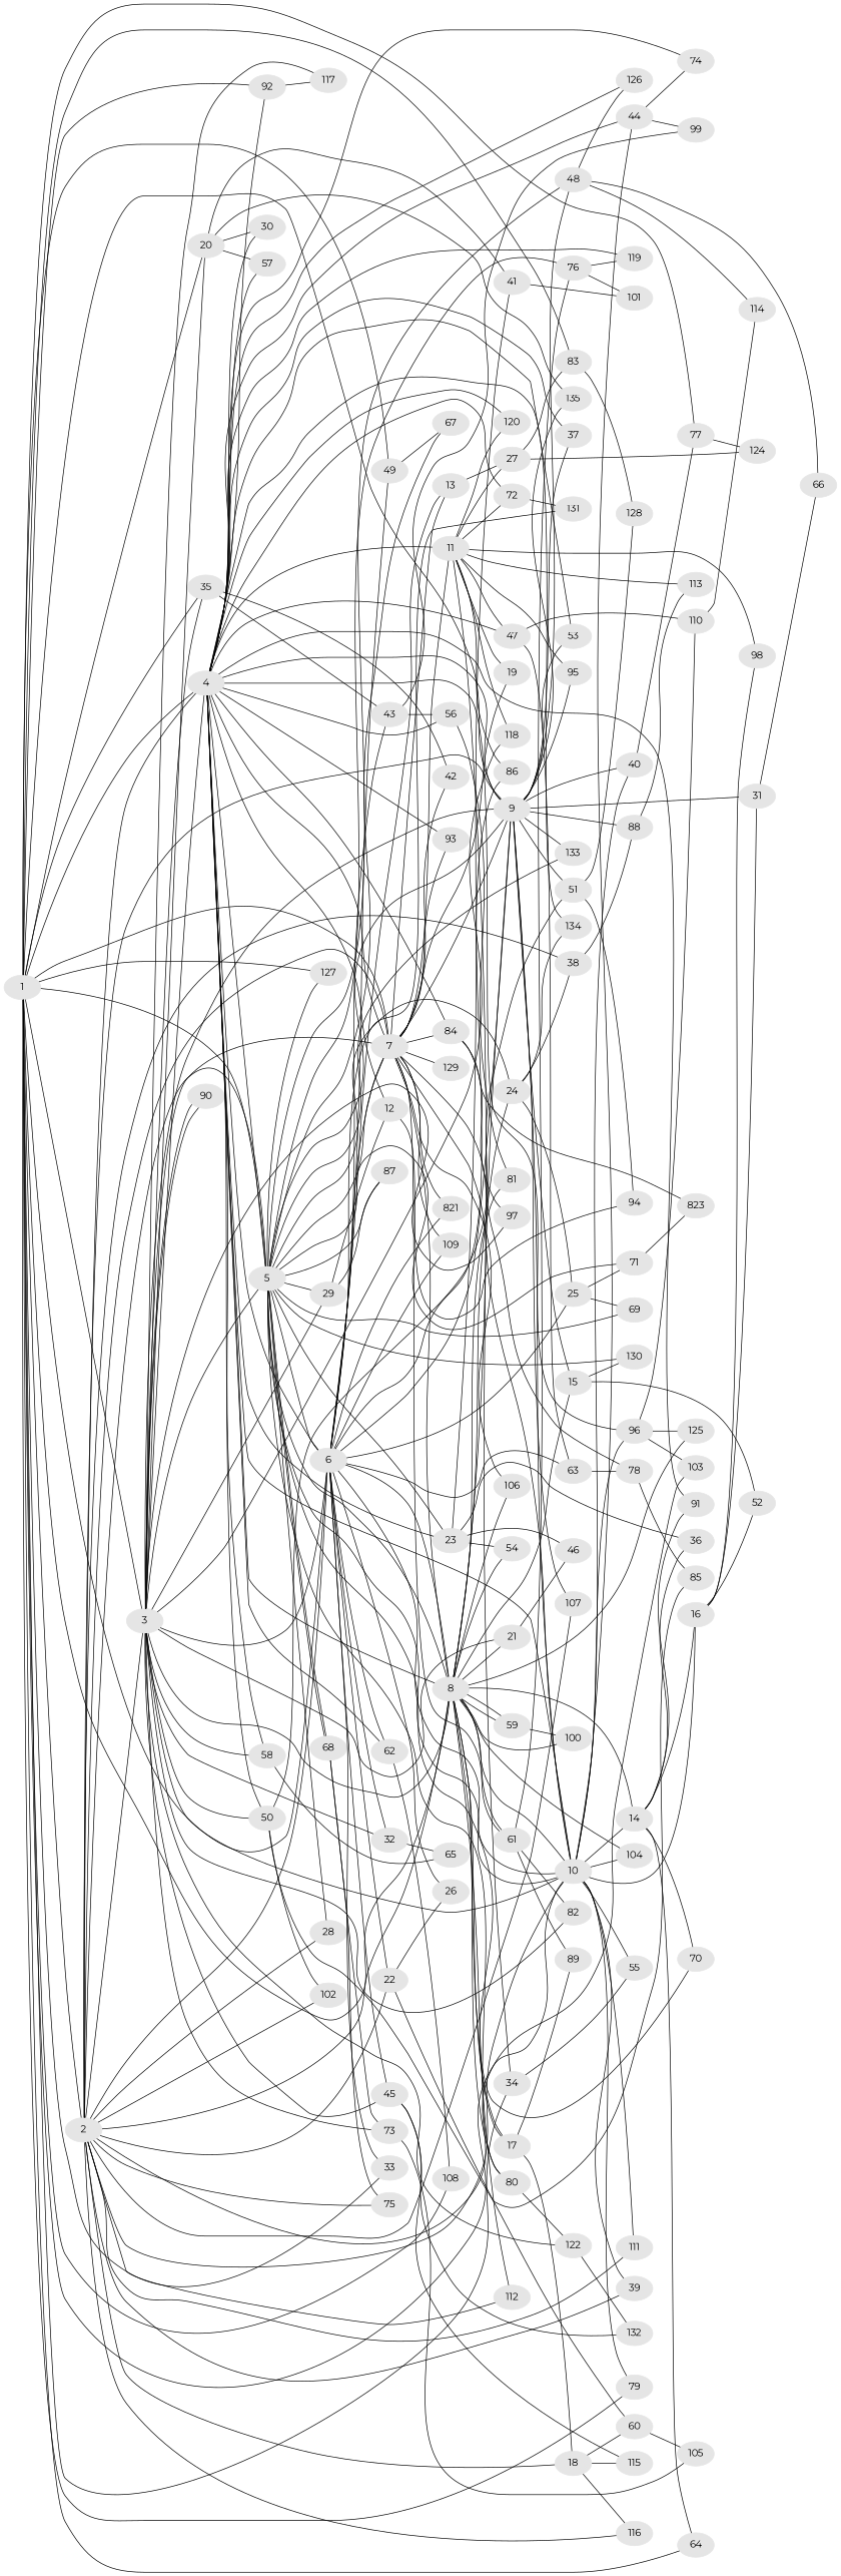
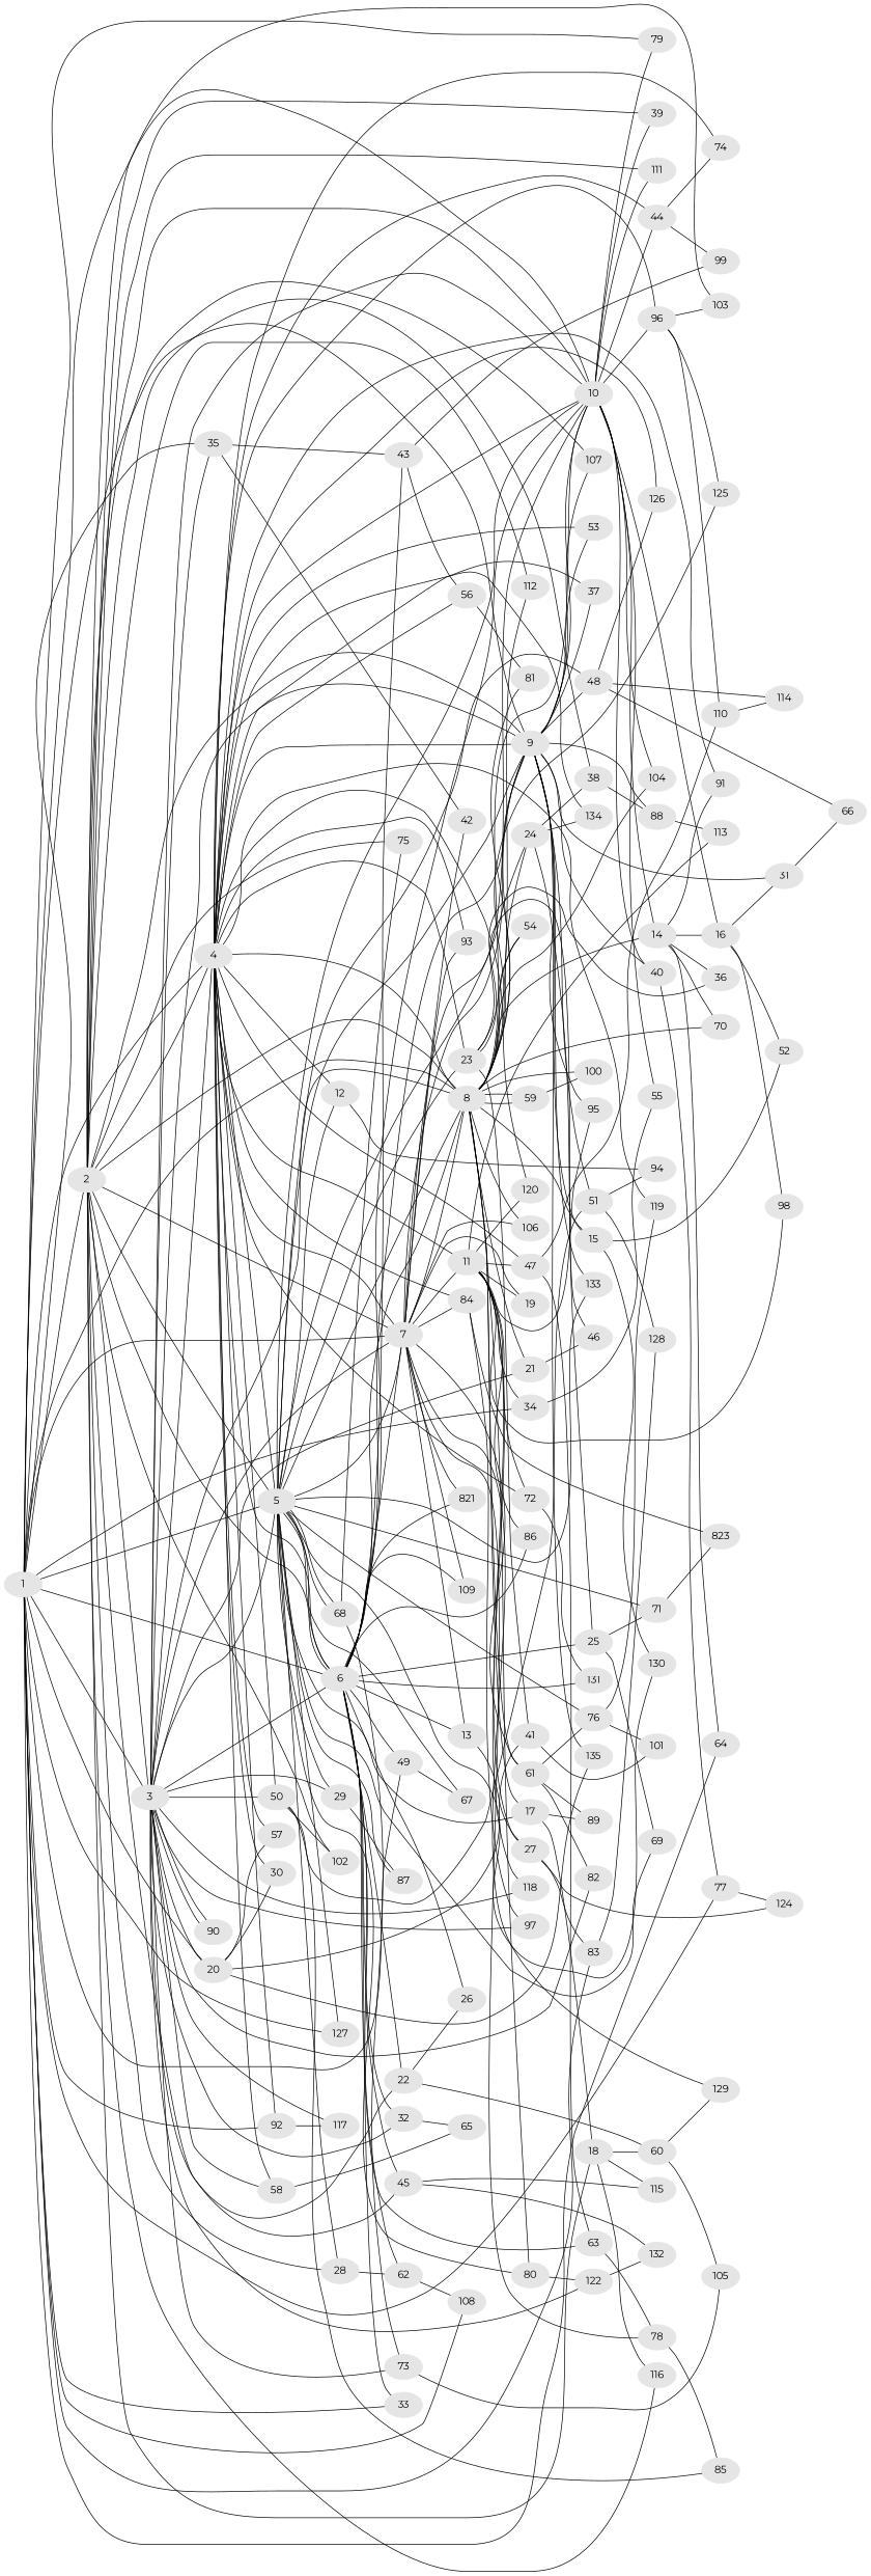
  graph {
    fontname=Montserrat
    rankdir=LR
    node [color=gray90 fontname=Montserrat style=filled]
    edge [fontname=Montserrat]
    1
    2
    3
    4
    5
    6
    7
    8
    9
    10
    20
    33
    34
    35
    49
    64
    77
    79
    83
    92
    108
    127
    18
    22
    28
    38
    39
    75
    102
    103
    107
    111
    112
    116
    21
    29
    32
    45
    50
    58
    73
    82
    90
    97
    117
    118
    122
    11
    12
    23
    30
    37
    44
    47
    53
    56
    57
    62
    72
    74
    84
    91
    93
    96
    119
    120
    126
    134
    17
    24
    48
    67
    68
    69
    71
    76
    80
    87
    130
    133
    13
    25
    26
    43
    63
    86
    109
    n88 [label=821]
    131
    19
    42
    61
    78
    106
    129
    14
    15
    54
    59
    70
    81
    100
    104
    125
    31
    40
    51
    88
    95
    135
    16
    55
    41
    124
    128
    60
    115
    46
    65
    132
    85
    105
    27
    98
    113
    94
    36
    99
    110
    n130 [label=823]
    89
    66
    114
    101
    52
    1 -- 2
    1 -- 3
    1 -- 4
    1 -- 5
    1 -- 6
    1 -- 7
    1 -- 8
    1 -- 9
    1 -- 10
    1 -- 20
    1 -- 33
    1 -- 34
    1 -- 35
    1 -- 49
    1 -- 64
    1 -- 77
    1 -- 79
    1 -- 83
    1 -- 92
    1 -- 108
    1 -- 127
    2 -- 3
    2 -- 4
    2 -- 5
    2 -- 6
    2 -- 7
    2 -- 8
    2 -- 9
    2 -- 10
    2 -- 18
    2 -- 22
    2 -- 28
    2 -- 38
    2 -- 39
    2 -- 75
    2 -- 102
    2 -- 103
    2 -- 107
    2 -- 111
    2 -- 112
    2 -- 116
    3 -- 4
    3 -- 5
    3 -- 6
    3 -- 7
    3 -- 8
    3 -- 9
    3 -- 10
    3 -- 20
    3 -- 35
    3 -- 21
    3 -- 29
    3 -- 32
    3 -- 45
    3 -- 50
    3 -- 58
    3 -- 73
    3 -- 82
    3 -- 90
    3 -- 90
    3 -- 97
    3 -- 117
    3 -- 118
    3 -- 122
    4 -- 5
    4 -- 6
    4 -- 7
    4 -- 8
    4 -- 9
    4 -- 10
    4 -- 92
    4 -- 50
    4 -- 58
    4 -- 11
    4 -- 12
    4 -- 23
    4 -- 30
    4 -- 37
    4 -- 44
    4 -- 47
    4 -- 53
    4 -- 56
    4 -- 57
-   4 -- 62
+   28 -- 62
    4 -- 72
    4 -- 74
    4 -- 84
    4 -- 91
    4 -- 93
    4 -- 96
    4 -- 119
    4 -- 120
    4 -- 126
    4 -- 134
    5 -- 6
    5 -- 7
    5 -- 8
    5 -- 9
    5 -- 10
    5 -- 127
    5 -- 28
    5 -- 29
-   29 -- 12
+   5 -- 12
    5 -- 23
    5 -- 17
    5 -- 24
    5 -- 48
    5 -- 67
    5 -- 68
    5 -- 68
    5 -- 69
    5 -- 71
    5 -- 76
    5 -- 80
    5 -- 87
    5 -- 130
    5 -- 133
    6 -- 7
    6 -- 8
    6 -- 9
    6 -- 10
    6 -- 33
    6 -- 49
    6 -- 22
    6 -- 32
    6 -- 45
    6 -- 62
    6 -- 13
    6 -- 25
    6 -- 26
    6 -- 43
    6 -- 63
    6 -- 86
    6 -- 109
    6 -- n88
    6 -- 131
    7 -- 8
    7 -- 9
    7 -- 10
    7 -- 11
    7 -- 84
    7 -- 93
    7 -- 13
    7 -- 109
    7 -- n88
    7 -- 19
    7 -- 42
    7 -- 61
    7 -- 78
    7 -- 106
    7 -- 129
    8 -- 9
    8 -- 10
    8 -- 112
    8 -- 21
    8 -- 17
    8 -- 24
    8 -- 80
    8 -- 61
    8 -- 106
    8 -- 14
    8 -- 15
    8 -- 54
    8 -- 59
    8 -- 59
    8 -- 70
    8 -- 81
    8 -- 100
    8 -- 104
    8 -- 125
    9 -- 10
    9 -- 107
    9 -- 37
    9 -- 53
    9 -- 48
    9 -- 133
    9 -- 15
    9 -- 31
    9 -- 40
    9 -- 51
    9 -- 88
    9 -- 95
    9 -- 135
    10 -- 79
    10 -- 39
    10 -- 111
    10 -- 44
    10 -- 96
    10 -- 14
    10 -- 104
    10 -- 40
    10 -- 16
    10 -- 55
    20 -- 30
    20 -- 57
    20 -- 135
    20 -- 41
    34 -- 55
    35 -- 43
    35 -- 42
    49 -- 67
    77 -- 124
    83 -- 128
    92 -- 117
    18 -- 116
    18 -- 60
    18 -- 115
    22 -- 26
    22 -- 60
    38 -- 88
    21 -- 46
    29 -- 87
    32 -- 65
    45 -- 115
    45 -- 132
    50 -- 102
    50 -- 51
    50 -- 85
    58 -- 65
    73 -- 105
    122 -- 132
    11 -- 34
    11 -- 118
    11 -- 47
    11 -- 72
    11 -- 120
    11 -- 86
    11 -- 19
    11 -- 95
    11 -- 27
    11 -- 98
    11 -- 113
    12 -- 94
    23 -- 54
    23 -- 41
    23 -- 46
    23 -- 36
    44 -- 74
    44 -- 99
    47 -- 63
    47 -- 110
    56 -- 81
    62 -- 108
    72 -- 131
    84 -- 97
    84 -- n130
    96 -- 103
    96 -- 125
    96 -- 110
    17 -- 18
    17 -- 89
    24 -- 38
    24 -- 134
    24 -- 25
    48 -- 126
    48 -- 66
    48 -- 114
    68 -- 75
    68 -- 73
    71 -- n130
    76 -- 119
    76 -- 101
    80 -- 122
    13 -- 27
    25 -- 69
    25 -- 71
    43 -- 56
    43 -- 99
    63 -- 78
    61 -- 82
    61 -- 76
    61 -- 89
    78 -- 85
    14 -- 64
    14 -- 91
    14 -- 70
    14 -- 16
    14 -- 36
    15 -- 130
    15 -- 52
    59 -- 100
    31 -- 66
    40 -- 77
    51 -- 128
    51 -- 94
    88 -- 113
    16 -- 31
    16 -- 98
    16 -- 52
    41 -- 101
+   60 -- 129
    60 -- 105
    27 -- 83
    27 -- 124
    110 -- 114
  }
